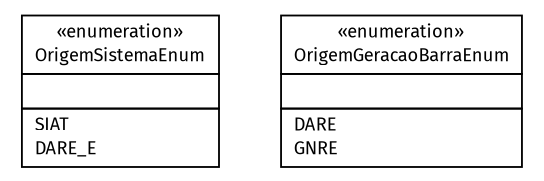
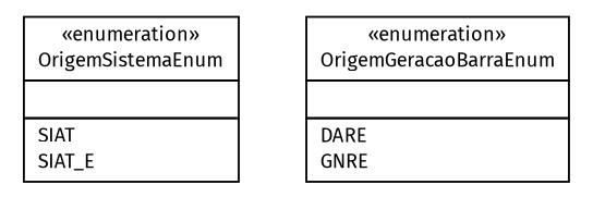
  digraph {
    nodesep=0.25
    ranksep=0.5
    fontname="Fira Sans"
    node [fontcolor=black fontname="Fira Sans" fontsize=10.0 shape=plaintext]
-   n1 [label=<<table title="br.gov.to.sefaz.util.barcode.domain.OrigemSistemaEnum" border="0" cellborder="1" cellspacing="0" cellpadding="2" port="p" href="./OrigemSistemaEnum.html"> 		<tr><td><table border="0" cellspacing="0" cellpadding="1"> <tr><td align="center" balign="center"> &#171;enumeration&#187; </td></tr> <tr><td align="center" balign="center"> OrigemSistemaEnum </td></tr> 		</table></td></tr> 		<tr><td><table border="0" cellspacing="0" cellpadding="1"> <tr><td align="left" balign="left">  </td></tr> 		</table></td></tr> 		<tr><td><table border="0" cellspacing="0" cellpadding="1"> <tr><td align="left" balign="left"> SIAT </td></tr> <tr><td align="left" balign="left"> DARE_E </td></tr> 		</table></td></tr> 		</table>>]
+   n1 [label=<<table title="br.gov.to.sefaz.util.barcode.domain.OrigemSistemaEnum" border="0" cellborder="1" cellspacing="0" cellpadding="2" port="p" href="./OrigemSistemaEnum.html"> 		<tr><td><table border="0" cellspacing="0" cellpadding="1"> <tr><td align="center" balign="center"> &#171;enumeration&#187; </td></tr> <tr><td align="center" balign="center"> OrigemSistemaEnum </td></tr> 		</table></td></tr> 		<tr><td><table border="0" cellspacing="0" cellpadding="1"> <tr><td align="left" balign="left">  </td></tr> 		</table></td></tr> 		<tr><td><table border="0" cellspacing="0" cellpadding="1"> <tr><td align="left" balign="left"> SIAT </td></tr> <tr><td align="left" balign="left"> SIAT_E </td></tr> 		</table></td></tr> 		</table>>]
    n2 [label=<<table title="br.gov.to.sefaz.util.barcode.domain.OrigemGeracaoBarraEnum" border="0" cellborder="1" cellspacing="0" cellpadding="2" port="p" href="./OrigemGeracaoBarraEnum.html"> 		<tr><td><table border="0" cellspacing="0" cellpadding="1"> <tr><td align="center" balign="center"> &#171;enumeration&#187; </td></tr> <tr><td align="center" balign="center"> OrigemGeracaoBarraEnum </td></tr> 		</table></td></tr> 		<tr><td><table border="0" cellspacing="0" cellpadding="1"> <tr><td align="left" balign="left">  </td></tr> 		</table></td></tr> 		<tr><td><table border="0" cellspacing="0" cellpadding="1"> <tr><td align="left" balign="left"> DARE </td></tr> <tr><td align="left" balign="left"> GNRE </td></tr> 		</table></td></tr> 		</table>>]
  }
